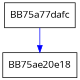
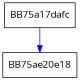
  digraph {
    splines=ortho
    fontname="Open Sans"
    node [shape=box fontname="Open Sans"]
-   BB75a77dafc
+   BB75a77dafc [label=BB75a17dafc]
    BB75ae20e18
    BB75a77dafc -> BB75ae20e18 [color=blue fontname="Open Sans"]
  }
